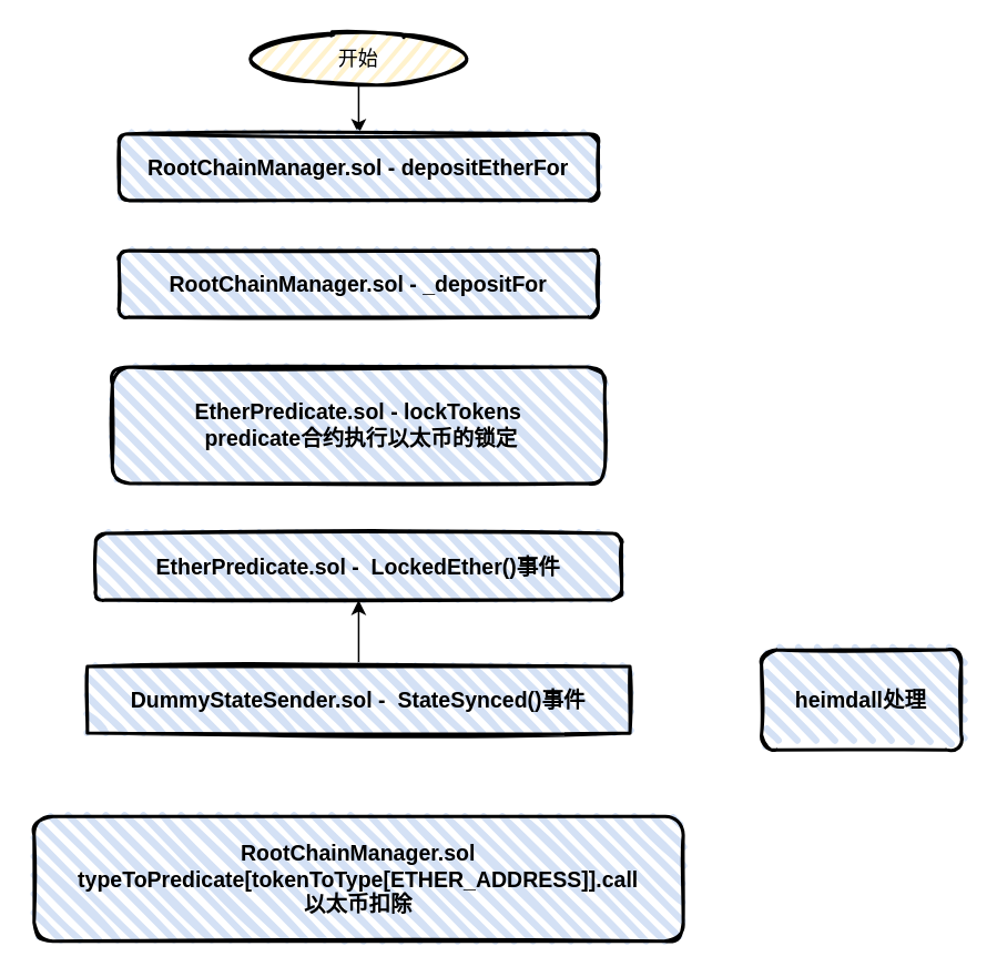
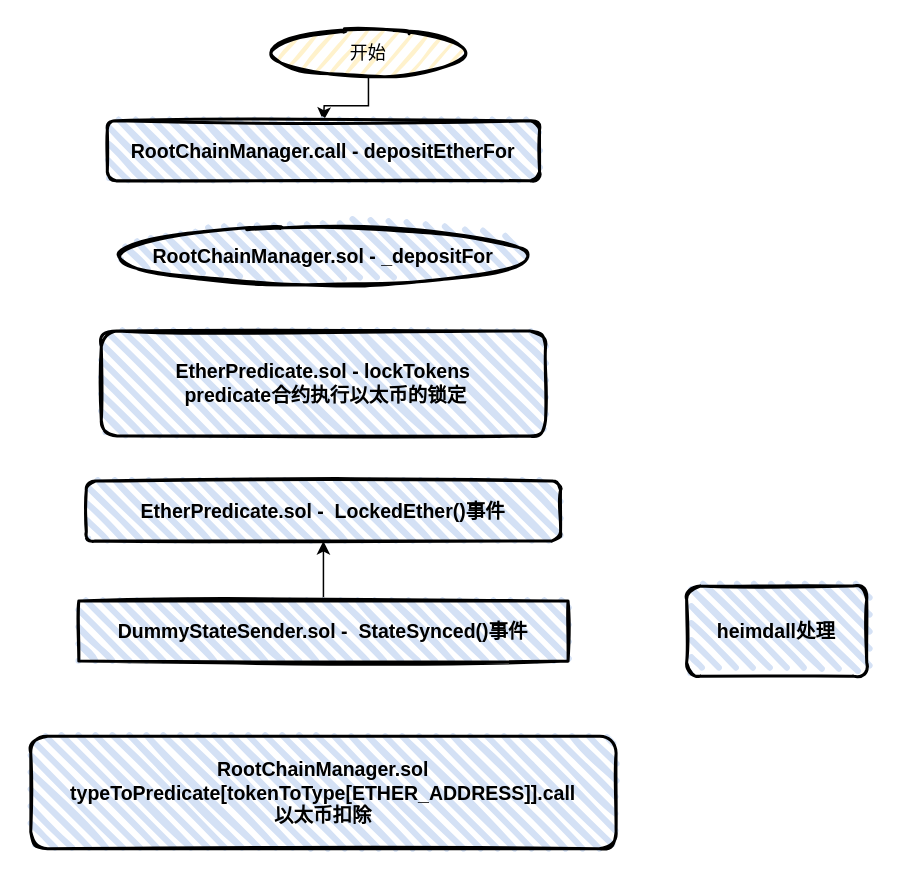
  <mxCell id="0" />
  <mxCell id="1" parent="0" />
  <mxCell id="2" style="edgeStyle=orthogonalEdgeStyle;rounded=0;orthogonalLoop=1;jettySize=auto;html=1;exitX=0.5;exitY=1;exitDx=0;exitDy=0;" edge="1" parent="1" source="3"><mxGeometry relative="1" as="geometry"><mxPoint x="215" y="80" as="targetPoint" /></mxGeometry></mxCell>
- <mxCell id="3" value="开始" style="ellipse;whiteSpace=wrap;html=1;strokeWidth=2;fillWeight=2;hachureGap=8;fillColor=#FFF2CC;fillStyle=dots;sketch=1;" vertex="1" parent="1"><mxGeometry x="147" y="20" width="136" height="30" as="geometry" /></mxCell>
- <mxCell id="4" value="&lt;b&gt;&lt;font style=&quot;font-size: 13px&quot;&gt;RootChainManager.sol -&amp;nbsp;depositEtherFor&lt;/font&gt;&lt;/b&gt;" style="rounded=1;whiteSpace=wrap;html=1;strokeWidth=2;fillWeight=4;hachureGap=8;hachureAngle=45;fillColor=#D4E1F5;sketch=1;" vertex="1" parent="1"><mxGeometry x="71" y="80" width="288" height="40" as="geometry" /></mxCell>
- <mxCell id="5" value="&lt;b&gt;&lt;font style=&quot;font-size: 13px&quot;&gt;RootChainManager.sol -&amp;nbsp;_depositFor&lt;/font&gt;&lt;/b&gt;" style="rounded=1;whiteSpace=wrap;html=1;strokeWidth=2;fillWeight=4;hachureGap=8;hachureAngle=45;fillColor=#D4E1F5;sketch=1;" vertex="1" parent="1"><mxGeometry x="71" y="150" width="288" height="40" as="geometry" /></mxCell>
+ <mxCell id="3" value="开始" style="ellipse;whiteSpace=wrap;html=1;strokeWidth=2;fillWeight=2;hachureGap=8;fillColor=#FFF2CC;fillStyle=dots;sketch=1;" vertex="1" parent="1"><mxGeometry x="177" y="20" width="136" height="30" as="geometry" /></mxCell>
+ <mxCell id="4" value="&lt;b&gt;&lt;font style=&quot;font-size: 13px&quot;&gt;RootChainManager.call -&amp;nbsp;depositEtherFor&lt;/font&gt;&lt;/b&gt;" style="rounded=1;whiteSpace=wrap;html=1;strokeWidth=2;fillWeight=4;hachureGap=8;hachureAngle=45;fillColor=#D4E1F5;sketch=1;" vertex="1" parent="1"><mxGeometry x="71" y="80" width="288" height="40" as="geometry" /></mxCell>
+ <mxCell id="5" value="&lt;b&gt;&lt;font style=&quot;font-size: 13px&quot;&gt;RootChainManager.sol -&amp;nbsp;_depositFor&lt;/font&gt;&lt;/b&gt;" style="ellipse;whiteSpace=wrap;html=1;strokeWidth=2;fillWeight=4;hachureGap=8;hachureAngle=45;fillColor=#D4E1F5;sketch=1;" vertex="1" parent="1"><mxGeometry x="71" y="150" width="288" height="40" as="geometry" /></mxCell>
  <mxCell id="6" value="&lt;font style=&quot;font-size: 13px&quot;&gt;&lt;b&gt;EtherPredicate.sol - lockTokens&lt;/b&gt;&lt;br&gt;&lt;b&gt;&amp;nbsp;predicate合约执行以太币的锁定&lt;/b&gt;&lt;/font&gt;" style="rounded=1;whiteSpace=wrap;html=1;strokeWidth=2;fillWeight=4;hachureGap=8;hachureAngle=45;fillColor=#D4E1F5;sketch=1;" vertex="1" parent="1"><mxGeometry x="67" y="220" width="296" height="70" as="geometry" /></mxCell>
  <mxCell id="7" value="&lt;b style=&quot;font-size: 13px&quot;&gt;EtherPredicate.sol -&amp;nbsp;&lt;/b&gt;&lt;span style=&quot;font-size: 13px&quot;&gt;&lt;b&gt;&amp;nbsp;LockedEther()事件&lt;/b&gt;&lt;/span&gt;" style="rounded=1;whiteSpace=wrap;html=1;strokeWidth=2;fillWeight=4;hachureGap=8;hachureAngle=45;fillColor=#D4E1F5;sketch=1;" vertex="1" parent="1"><mxGeometry x="57" y="320" width="316" height="40" as="geometry" /></mxCell>
  <mxCell id="8" value="" style="edgeStyle=orthogonalEdgeStyle;rounded=0;orthogonalLoop=1;jettySize=auto;html=1;fontSize=13;" edge="1" parent="1" source="9" target="7"><mxGeometry relative="1" as="geometry" /></mxCell>
  <mxCell id="9" value="&lt;span style=&quot;font-size: 13px&quot;&gt;&lt;b&gt;DummyStateSender&lt;/b&gt;&lt;/span&gt;&lt;b style=&quot;font-size: 13px&quot;&gt;.sol -&amp;nbsp;&lt;/b&gt;&lt;b style=&quot;font-size: 13px&quot;&gt;&amp;nbsp;&lt;/b&gt;&lt;span style=&quot;font-size: 13px&quot;&gt;&lt;b&gt;StateSynced&lt;/b&gt;&lt;/span&gt;&lt;b style=&quot;font-size: 13px&quot;&gt;()事件&lt;/b&gt;" style="whiteSpace=wrap;html=1;strokeWidth=2;fillWeight=4;hachureGap=8;hachureAngle=45;fillColor=#D4E1F5;sketch=1;rounded=0;" vertex="1" parent="1"><mxGeometry x="52" y="400" width="326" height="40" as="geometry" /></mxCell>
  <mxCell id="10" value="&lt;b&gt;&lt;font style=&quot;font-size: 13px&quot;&gt;RootChainManager.sol&lt;/font&gt;&lt;/b&gt;&lt;span style=&quot;font-size: 13px&quot;&gt;&lt;b&gt;&lt;br&gt;typeToPredicate[tokenToType[ETHER_ADDRESS]].call&lt;br&gt;以太币扣除&lt;br&gt;&lt;/b&gt;&lt;/span&gt;" style="rounded=1;whiteSpace=wrap;html=1;strokeWidth=2;fillWeight=4;hachureGap=8;hachureAngle=45;fillColor=#D4E1F5;sketch=1;" vertex="1" parent="1"><mxGeometry x="20" y="490" width="390" height="75" as="geometry" /></mxCell>
  <mxCell id="11" value="&lt;b&gt;&lt;font style=&quot;font-size: 13px&quot;&gt;heimdall处理&lt;/font&gt;&lt;/b&gt;" style="whiteSpace=wrap;html=1;rounded=1;strokeWidth=2;fillColor=#D4E1F5;sketch=1;fillWeight=4;hachureGap=8;hachureAngle=45;" vertex="1" parent="1"><mxGeometry x="457" y="390" width="120" height="60" as="geometry" /></mxCell>
